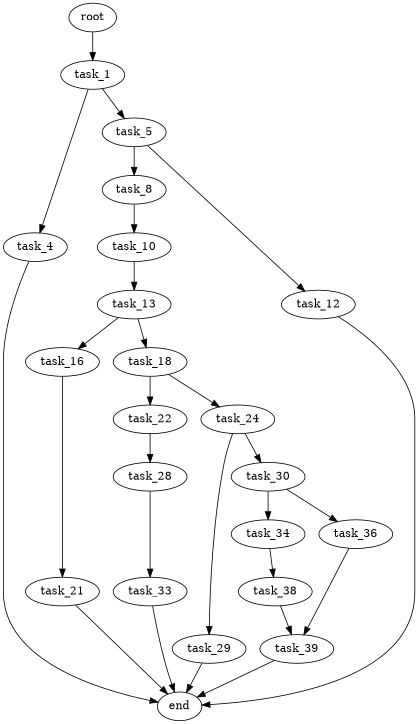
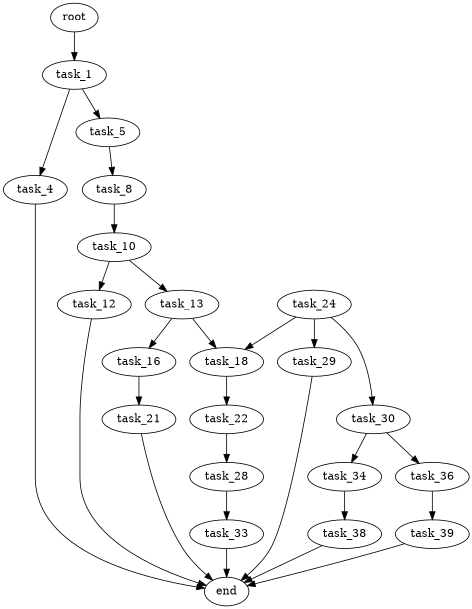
  digraph {
    root
    task_1
    task_4
    task_5
    end
    task_8
    task_12
    task_10
    task_13
    task_16
    task_18
    task_21
    task_22
    task_24
    n15 [label=task_28]
    task_29
    task_30
    task_33
    task_34
    task_36
    task_38
    task_39
    root -> task_1
    task_1 -> task_4
    task_1 -> task_5
    task_4 -> end
    task_5 -> task_8
-   task_5 -> task_12
+   task_10 -> task_12
    task_8 -> task_10
    task_12 -> end
    task_10 -> task_13
    task_13 -> task_16
    task_13 -> task_18
    task_16 -> task_21
    task_18 -> task_22
-   task_18 -> task_24
+   task_24 -> task_18
    task_21 -> end
    task_22 -> n15
    task_24 -> task_29
    task_24 -> task_30
    n15 -> task_33
    task_29 -> end
    task_30 -> task_34
    task_30 -> task_36
    task_33 -> end
    task_34 -> task_38
    task_36 -> task_39
-   task_38 -> task_39
+   task_38 -> end
    task_39 -> end
  }
